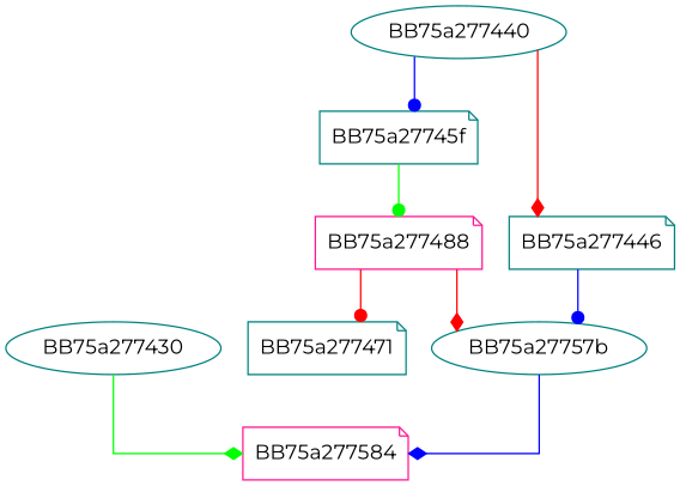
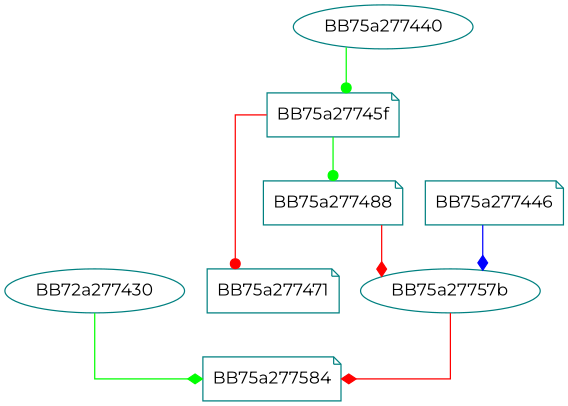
  digraph {
    fontname=Montserrat
    splines=ortho
    node [color=teal fontname=Montserrat shape=note]
    edge [arrowhead=diamond color=green fontname=Montserrat]
-   BB75a277430 [shape=ellipse]
-   BB75a277584 [color=deeppink]
+   BB75a277430 [shape=ellipse label=BB72a277430]
+   BB75a277584
    BB75a277440 [shape=ellipse]
    BB75a27745f
    BB75a277446
-   BB75a277488 [color=deeppink]
+   BB75a277488
    BB75a277471
    BB75a27757b [shape=ellipse]
    BB75a277430 -> BB75a277584
-   BB75a277440 -> BB75a27745f [arrowhead=dot color=blue]
-   BB75a277440 -> BB75a277446 [color=red]
+   BB75a277440 -> BB75a27745f [arrowhead=dot]
    BB75a27745f -> BB75a277488 [arrowhead=dot]
-   BB75a277488 -> BB75a277471 [arrowhead=dot color=red]
-   BB75a277446 -> BB75a27757b [arrowhead=dot color=blue]
+   BB75a27745f -> BB75a277471 [arrowhead=dot color=red]
+   BB75a277446 -> BB75a27757b [color=blue]
    BB75a277488 -> BB75a27757b [color=red]
-   BB75a27757b -> BB75a277584 [color=blue]
+   BB75a27757b -> BB75a277584 [color=red]
  }
